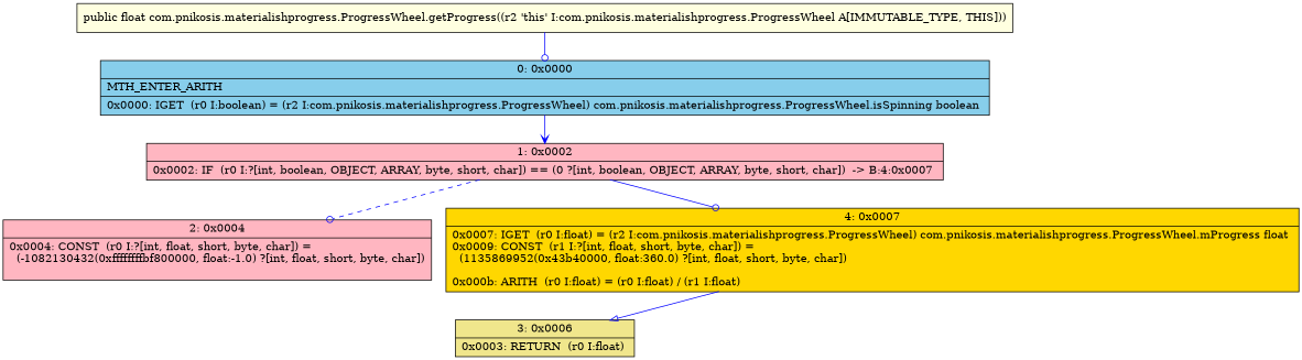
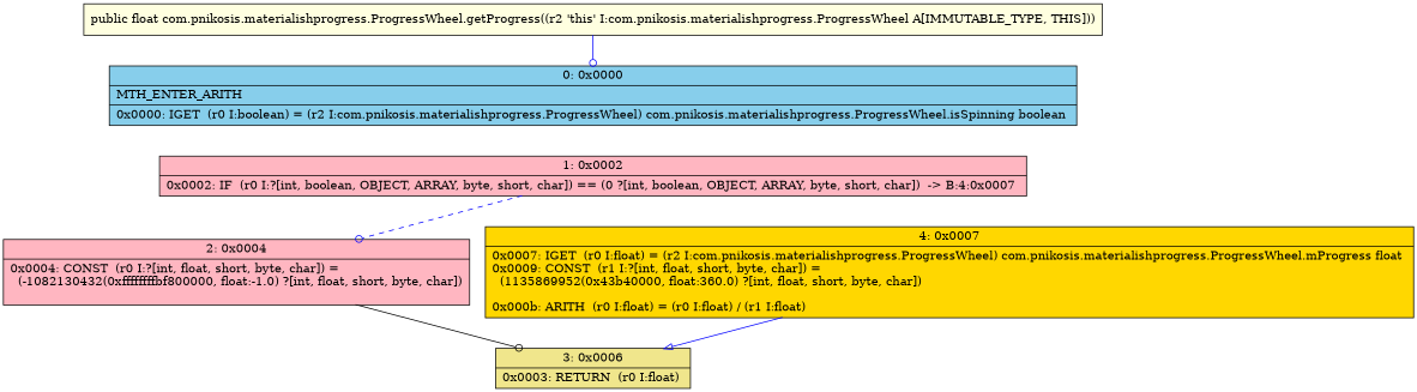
  digraph {
    node [fillcolor=lightpink shape=record style=filled]
    edge [arrowhead=odot color=blue]
    n1 [fillcolor=skyblue label="{0\:\ 0x0000|MTH_ENTER_ARITH\l|0x0000: IGET  (r0 I:boolean) = (r2 I:com.pnikosis.materialishprogress.ProgressWheel) com.pnikosis.materialishprogress.ProgressWheel.isSpinning boolean \l}"]
    n2 [label="{1\:\ 0x0002|0x0002: IF  (r0 I:?[int, boolean, OBJECT, ARRAY, byte, short, char]) == (0 ?[int, boolean, OBJECT, ARRAY, byte, short, char])  \-\> B:4:0x0007 \l}"]
    n3 [label="{2\:\ 0x0004|0x0004: CONST  (r0 I:?[int, float, short, byte, char]) = \l  (\-1082130432(0xffffffffbf800000, float:\-1.0) ?[int, float, short, byte, char])\l \l}"]
    n4 [fillcolor=gold label="{4\:\ 0x0007|0x0007: IGET  (r0 I:float) = (r2 I:com.pnikosis.materialishprogress.ProgressWheel) com.pnikosis.materialishprogress.ProgressWheel.mProgress float \l0x0009: CONST  (r1 I:?[int, float, short, byte, char]) = \l  (1135869952(0x43b40000, float:360.0) ?[int, float, short, byte, char])\l \l0x000b: ARITH  (r0 I:float) = (r0 I:float) \/ (r1 I:float) \l}"]
    n5 [fillcolor=khaki label="{3\:\ 0x0006|0x0003: RETURN  (r0 I:float) \l}"]
    n6 [fillcolor=lightyellow label="{public float com.pnikosis.materialishprogress.ProgressWheel.getProgress((r2 'this' I:com.pnikosis.materialishprogress.ProgressWheel A[IMMUTABLE_TYPE, THIS])) }"]
-   n1 -> n2 [arrowhead=vee]
    n2 -> n3 [style=dashed]
-   n2 -> n4
+   n3 -> n5 [color=black]
    n4 -> n5 [arrowhead=onormal]
    n6 -> n1
  }
